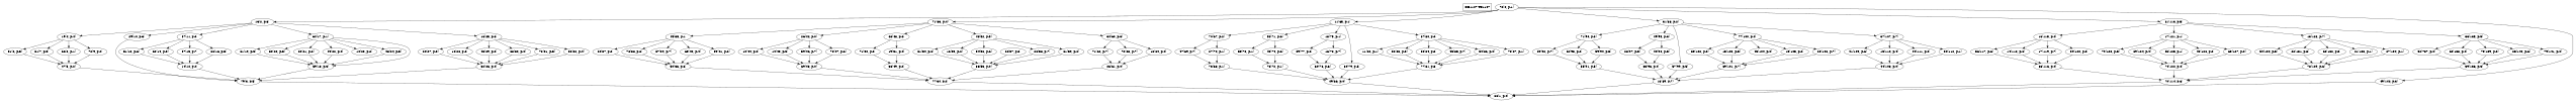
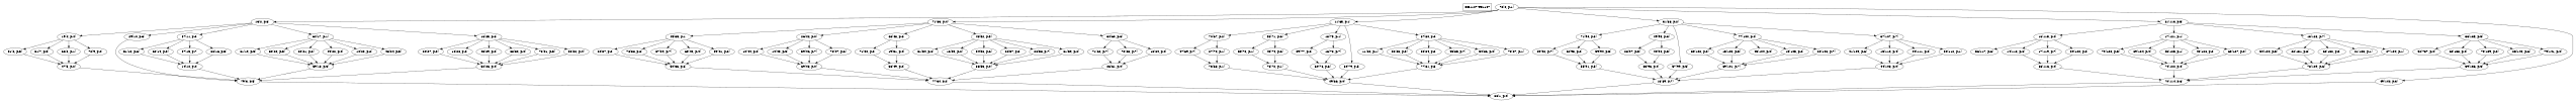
  digraph {
    fontname="DejaVu Serif"
    node [fontname="DejaVu Serif"]
    edge [fontname="DejaVu Serif"]
    n1 [label="D=1107 T=1107" shape=box]
    n2 [label="72(0, p:1)"]
    n3 [label="13(2, p:3)"]
    n4 [label="71(33, p:4)"]
    n5 [label="11(65, p:1)"]
    n6 [label="31(88, p:2)"]
    n7 [label="31(113, p:5)"]
    n8 [label="49(142, p:3)"]
    n9 [label="19(4, p:4)"]
    n10 [label="29(10, p:3)"]
    n11 [label="57(11, p:0)"]
    n12 [label="64(17, p:1)"]
    n13 [label="16(25, p:6)"]
    n14 [label="45(35, p:1)"]
    n15 [label="26(42, p:0)"]
    n16 [label="68(48, p:6)"]
    n17 [label="48(52, p:5)"]
    n18 [label="34(60, p:3)"]
    n19 [label="70(67, p:2)"]
    n20 [label="58(71, p:6)"]
    n21 [label="18(75, p:1)"]
    n22 [label="60(79, p:5)"]
    n23 [label="67(80, p:0)"]
    n24 [label="71(90, p:3)"]
    n25 [label="49(95, p:3)"]
    n26 [label="57(99, p:5)"]
    n27 [label="77(100, p:4)"]
    n28 [label="37(107, p:7)"]
    n29 [label="16(115, p:4)"]
    n30 [label="17(121, p:1)"]
    n31 [label="13(128, p:7)"]
    n32 [label="33(135, p:5)"]
    n33 [label="68(1, p:4)"]
    n34 [label="51(6, p:5)"]
    n35 [label="31(7, p:5)"]
    n36 [label="66(8, p:1)"]
    n37 [label="72(9, p:4)"]
    n38 [label="79(3, p:5)"]
    n39 [label="51(13, p:6)"]
    n40 [label="68(14, p:5)"]
    n41 [label="57(15, p:7)"]
    n42 [label="66(16, p:5)"]
    n43 [label="61(19, p:5)"]
    n44 [label="30(20, p:5)"]
    n45 [label="20(21, p:2)"]
    n46 [label="44(22, p:4)"]
    n47 [label="10(23, p:2)"]
    n48 [label="48(24, p:5)"]
    n49 [label="20(27, p:5)"]
    n50 [label="16(28, p:3)"]
    n51 [label="48(29, p:0)"]
    n52 [label="68(30, p:0)"]
    n53 [label="78(31, p:5)"]
    n54 [label="36(32, p:4)"]
    n55 [label="47(5, p:2)"]
    n56 [label="14(12, p:4)"]
    n57 [label="59(18, p:3)"]
    n58 [label="32(26, p:4)"]
    n59 [label="60(37, p:0)"]
    n60 [label="78(38, p:6)"]
    n61 [label="37(39, p:7)"]
    n62 [label="65(40, p:4)"]
    n63 [label="39(41, p:2)"]
    n64 [label="10(44, p:0)"]
    n65 [label="14(45, p:5)"]
    n66 [label="59(46, p:7)"]
    n67 [label="78(47, p:6)"]
    n68 [label="71(50, p:3)"]
    n69 [label="19(51, p:4)"]
    n70 [label="31(54, p:6)"]
    n71 [label="16(55, p:2)"]
    n72 [label="54(56, p:6)"]
    n73 [label="66(57, p:3)"]
    n74 [label="26(58, p:7)"]
    n75 [label="61(59, p:2)"]
    n76 [label="71(62, p:7)"]
    n77 [label="72(63, p:7)"]
    n78 [label="18(64, p:4)"]
    n79 [label="77(34, p:2)"]
    n80 [label="50(36, p:6)"]
    n81 [label="69(43, p:0)"]
    n82 [label="38(49, p:2)"]
    n83 [label="36(53, p:0)"]
    n84 [label="26(61, p:0)"]
    n85 [label="47(69, p:7)"]
    n86 [label="27(70, p:1)"]
    n87 [label="55(73, p:1)"]
    n88 [label="48(74, p:6)"]
    n89 [label="39(77, p:6)"]
    n90 [label="16(78, p:7)"]
    n91 [label="49(66, p:0)"]
    n92 [label="11(82, p:1)"]
    n93 [label="36(83, p:5)"]
    n94 [label="33(84, p:3)"]
    n95 [label="45(85, p:7)"]
    n96 [label="54(86, p:0)"]
    n97 [label="78(87, p:1)"]
    n98 [label="73(68, p:1)"]
    n99 [label="76(72, p:1)"]
    n100 [label="60(76, p:6)"]
    n101 [label="77(81, p:3)"]
    n102 [label="29(92, p:7)"]
    n103 [label="62(93, p:2)"]
    n104 [label="59(94, p:5)"]
    n105 [label="28(97, p:5)"]
    n106 [label="40(98, p:5)"]
    n107 [label="13(89, p:7)"]
    n108 [label="35(102, p:3)"]
    n109 [label="15(103, p:5)"]
    n110 [label="45(104, p:0)"]
    n111 [label="15(105, p:2)"]
    n112 [label="23(106, p:7)"]
    n113 [label="41(109, p:6)"]
    n114 [label="15(110, p:4)"]
    n115 [label="44(111, p:0)"]
    n116 [label="50(112, p:1)"]
    n117 [label="55(91, p:5)"]
    n118 [label="63(96, p:4)"]
    n119 [label="69(101, p:7)"]
    n120 [label="44(108, p:0)"]
    n121 [label="56(117, p:6)"]
    n122 [label="14(118, p:6)"]
    n123 [label="17(119, p:7)"]
    n124 [label="59(120, p:5)"]
    n125 [label="79(123, p:5)"]
    n126 [label="69(124, p:4)"]
    n127 [label="53(125, p:1)"]
    n128 [label="48(126, p:0)"]
    n129 [label="65(127, p:0)"]
    n130 [label="54(130, p:5)"]
    n131 [label="22(131, p:3)"]
    n132 [label="68(132, p:5)"]
    n133 [label="21(133, p:1)"]
    n134 [label="27(134, p:1)"]
    n135 [label="52(737, p:0)"]
    n136 [label="60(138, p:4)"]
    n137 [label="73(139, p:3)"]
    n138 [label="25(140, p:6)"]
    n139 [label="79(141, p:0)"]
    n140 [label="70(114, p:6)"]
    n141 [label="66(116, p:4)"]
    n142 [label="74(122, p:4)"]
    n143 [label="78(129, p:6)"]
    n144 [label="39(136, p:3)"]
    n2 -> n3
    n2 -> n4
    n2 -> n5
    n2 -> n6
    n2 -> n7
    n2 -> n8
    n3 -> n9
    n3 -> n10
    n3 -> n11
    n3 -> n12
    n3 -> n13
    n4 -> n14
    n4 -> n15
    n4 -> n16
    n4 -> n17
    n4 -> n18
    n5 -> n19
    n5 -> n20
    n5 -> n21
    n5 -> n22
    n5 -> n23
    n6 -> n24
    n6 -> n25
    n6 -> n26
    n6 -> n27
    n6 -> n28
    n7 -> n29
    n7 -> n30
    n7 -> n31
    n7 -> n32
    n8 -> n33
    n9 -> n34
    n9 -> n35
    n9 -> n36
    n9 -> n37
    n10 -> n38
    n11 -> n39
    n11 -> n40
    n11 -> n41
    n11 -> n42
    n12 -> n43
    n12 -> n44
    n12 -> n45
    n12 -> n46
    n12 -> n47
    n12 -> n48
    n13 -> n49
    n13 -> n50
    n13 -> n51
    n13 -> n52
    n13 -> n53
    n13 -> n54
    n14 -> n59
    n14 -> n60
    n14 -> n61
    n14 -> n62
    n14 -> n63
    n15 -> n64
    n15 -> n65
    n15 -> n66
    n15 -> n67
    n16 -> n68
    n16 -> n69
    n17 -> n70
    n17 -> n71
    n17 -> n72
+   n17 -> n73
    n17 -> n74
    n17 -> n75
    n18 -> n76
    n18 -> n77
    n18 -> n78
    n19 -> n85
    n19 -> n86
    n20 -> n87
    n20 -> n88
    n21 -> n89
    n21 -> n90
    n22 -> n91
    n23 -> n92
    n23 -> n93
    n23 -> n94
    n23 -> n95
    n23 -> n96
    n23 -> n97
    n24 -> n102
    n24 -> n103
    n24 -> n104
    n25 -> n105
    n25 -> n106
    n26 -> n107
    n27 -> n108
    n27 -> n109
    n27 -> n110
    n27 -> n111
    n27 -> n112
    n28 -> n113
    n28 -> n114
    n28 -> n115
    n28 -> n116
    n29 -> n121
    n29 -> n122
    n29 -> n123
    n29 -> n124
    n30 -> n125
    n30 -> n126
    n30 -> n127
    n30 -> n128
    n30 -> n129
    n31 -> n130
    n31 -> n131
    n31 -> n132
    n31 -> n133
    n31 -> n134
    n32 -> n135
    n32 -> n136
    n32 -> n137
    n32 -> n138
    n32 -> n139
    n34 -> n55
    n35 -> n55
    n36 -> n55
    n37 -> n55
    n38 -> n33
    n39 -> n56
    n40 -> n56
    n41 -> n56
    n42 -> n56
    n43 -> n57
    n44 -> n57
    n45 -> n57
    n46 -> n57
-   n12 -> n57
+   n47 -> n57
    n48 -> n57
    n49 -> n58
    n50 -> n58
    n51 -> n58
    n52 -> n58
    n53 -> n58
    n54 -> n58
    n55 -> n38
    n56 -> n38
    n57 -> n38
    n58 -> n38
    n59 -> n80
    n60 -> n80
    n61 -> n80
    n62 -> n80
    n63 -> n80
    n64 -> n81
    n65 -> n81
    n66 -> n81
    n67 -> n81
    n68 -> n82
    n69 -> n82
    n70 -> n83
    n71 -> n83
    n72 -> n83
    n73 -> n83
    n74 -> n83
    n75 -> n83
    n76 -> n84
    n77 -> n84
    n78 -> n84
    n79 -> n33
    n80 -> n79
    n81 -> n79
    n82 -> n79
    n83 -> n79
    n84 -> n79
    n85 -> n98
    n86 -> n98
    n87 -> n99
    n88 -> n99
    n89 -> n100
    n90 -> n100
    n91 -> n33
    n92 -> n101
    n93 -> n101
    n94 -> n101
    n95 -> n101
    n96 -> n101
    n97 -> n101
    n98 -> n91
    n99 -> n91
    n100 -> n91
    n101 -> n91
    n102 -> n117
    n103 -> n117
    n104 -> n117
    n105 -> n118
    n106 -> n118
    n107 -> n33
    n108 -> n119
    n109 -> n119
    n111 -> n119
    n112 -> n119
    n113 -> n120
    n114 -> n120
    n115 -> n120
    n116 -> n120
    n117 -> n107
    n118 -> n107
    n119 -> n107
    n120 -> n107
-   n121 -> n141
    n122 -> n141
    n123 -> n141
    n124 -> n141
    n125 -> n142
    n126 -> n142
    n127 -> n142
    n128 -> n142
    n129 -> n142
    n130 -> n143
    n131 -> n143
    n132 -> n143
    n133 -> n143
    n134 -> n143
    n135 -> n144
    n136 -> n144
    n137 -> n144
    n138 -> n144
    n139 -> n144
    n140 -> n33
    n141 -> n140
    n142 -> n140
    n143 -> n140
    n144 -> n140
  }
